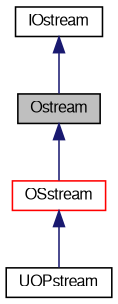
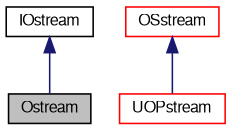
  digraph {
    node [color=black fontname=FreeSans fontsize=10 shape=record]
    edge [color=midnightblue dir=back fontname=FreeSans fontsize=10 labelfontname=FreeSans labelfontsize=10 style=solid]
    n1 [fillcolor=grey75 fontcolor=black height=0.2 label=Ostream style=filled width=0.4]
    n2 [color=red height=0.2 label=OSstream width=0.4]
-   n3 [height=0.2 label=UOPstream width=0.4]
+   n3 [color=red height=0.2 label=UOPstream width=0.4]
    n4 [height=0.2 label=IOstream width=0.4]
-   n1 -> n2
    n2 -> n3
    n4 -> n1
  }
